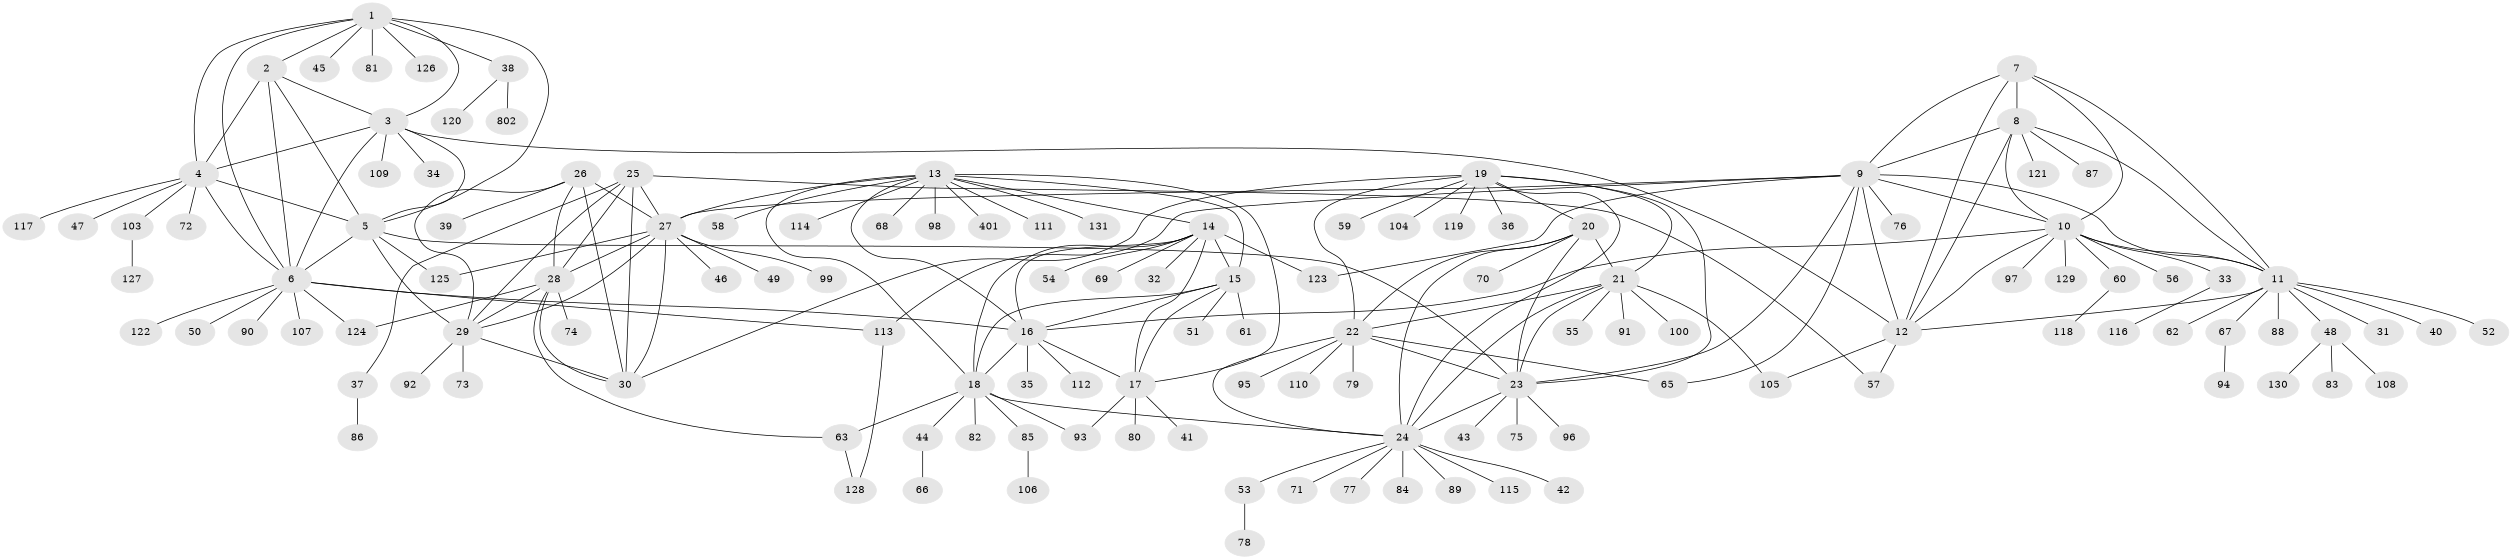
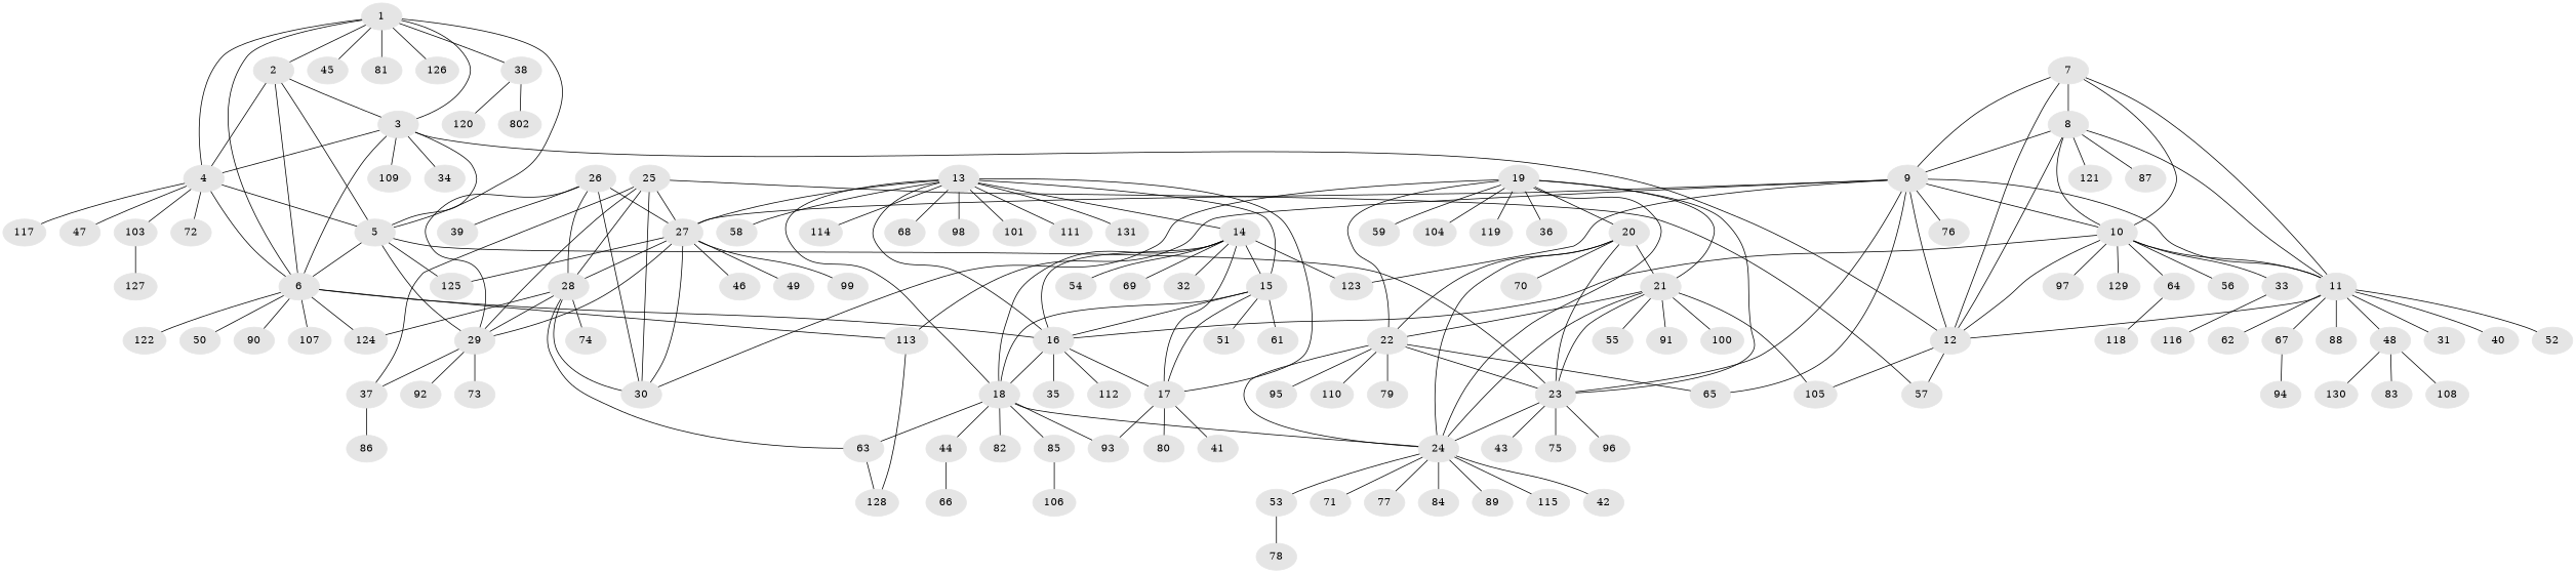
  graph {
    node [color=gray90 style=filled]
    1
    2
    3
    4
    5
    6
    38
    45
    81
    126
    12
    34
    109
    47
    72
    103
    117
    23
    29
    125
    16
    50
    90
    107
    113
    122
    124
    n28 [label=802]
    120
    57
    105
    127
    24
    43
    75
    96
    30
    73
    92
    17
    18
    35
    112
    128
    7
    8
    9
    10
    11
    87
    121
    27
    65
    76
    123
    33
    56
-   60
+   60 [label=64]
    97
    129
    31
    40
    52
    62
    67
    88
    48
    28
    46
    49
    99
    116
    118
    94
    13
    14
    15
    58
    68
    98
-   101 [label=401]
+   101
    111
    114
    131
    32
    54
    69
    51
    61
    41
    80
    93
    44
    63
    82
    85
    115
    42
    53
    71
    77
    84
    89
    66
    106
    19
    20
    21
    22
    36
    59
    104
    119
    70
    55
    91
    100
    79
    95
    110
    78
    25
    37
    26
    39
    74
    86
    83
    108
    130
    1 -- 2
    1 -- 3
    1 -- 4
    1 -- 5
    1 -- 6
    1 -- 38
    1 -- 45
    1 -- 81
    1 -- 126
    2 -- 3
    2 -- 4
    2 -- 5
    2 -- 6
    3 -- 4
    3 -- 5
    3 -- 6
    3 -- 12
    3 -- 34
    3 -- 109
    4 -- 5
    4 -- 6
    4 -- 47
    4 -- 72
    4 -- 103
    4 -- 117
    5 -- 6
    5 -- 23
    5 -- 29
    5 -- 125
    6 -- 16
    6 -- 50
    6 -- 90
    6 -- 107
    6 -- 113
    6 -- 122
    6 -- 124
    38 -- n28
    38 -- 120
    12 -- 57
    12 -- 105
    103 -- 127
    23 -- 24
    23 -- 43
    23 -- 75
    23 -- 96
-   29 -- 30
+   29 -- 37
    29 -- 73
    29 -- 92
    16 -- 17
    16 -- 18
    16 -- 35
    16 -- 112
    113 -- 128
    24 -- 115
    24 -- 42
    24 -- 53
    24 -- 71
    24 -- 77
    24 -- 84
    24 -- 89
    17 -- 41
    17 -- 80
    17 -- 93
    18 -- 24
    18 -- 93
    18 -- 44
    18 -- 63
    18 -- 82
    18 -- 85
    7 -- 12
    7 -- 8
    7 -- 9
    7 -- 10
    7 -- 11
    8 -- 12
    8 -- 9
    8 -- 10
    8 -- 11
    8 -- 87
    8 -- 121
    9 -- 12
    9 -- 23
    9 -- 113
    9 -- 10
    9 -- 11
    9 -- 27
    9 -- 65
    9 -- 76
    9 -- 123
    10 -- 12
    10 -- 16
    10 -- 11
    10 -- 33
    10 -- 56
    10 -- 60
    10 -- 97
    10 -- 129
    11 -- 12
    11 -- 31
    11 -- 40
    11 -- 52
    11 -- 62
    11 -- 67
    11 -- 88
    11 -- 48
    27 -- 29
    27 -- 125
    27 -- 30
    27 -- 28
    27 -- 46
    27 -- 49
    27 -- 99
    33 -- 116
    60 -- 118
    67 -- 94
    48 -- 83
    48 -- 108
    48 -- 130
    28 -- 29
    28 -- 124
    28 -- 30
    28 -- 63
    28 -- 74
    13 -- 16
    13 -- 17
    13 -- 18
    13 -- 27
    13 -- 14
    13 -- 15
    13 -- 58
    13 -- 68
    13 -- 98
    13 -- 101
    13 -- 111
    13 -- 114
    13 -- 131
    14 -- 16
    14 -- 17
    14 -- 18
    14 -- 123
    14 -- 15
    14 -- 32
    14 -- 54
    14 -- 69
    15 -- 16
    15 -- 17
    15 -- 18
    15 -- 51
    15 -- 61
    44 -- 66
    63 -- 128
    85 -- 106
    53 -- 78
    19 -- 23
    19 -- 24
    19 -- 30
    19 -- 20
    19 -- 21
    19 -- 22
    19 -- 36
    19 -- 59
    19 -- 104
    19 -- 119
    20 -- 23
    20 -- 24
    20 -- 21
    20 -- 22
    20 -- 70
    21 -- 23
    21 -- 105
    21 -- 24
    21 -- 22
    21 -- 55
    21 -- 91
    21 -- 100
    22 -- 23
    22 -- 24
    22 -- 65
    22 -- 79
    22 -- 95
    22 -- 110
    25 -- 29
    25 -- 57
    25 -- 30
    25 -- 27
    25 -- 28
    25 -- 37
    37 -- 86
    26 -- 29
    26 -- 30
    26 -- 27
    26 -- 28
    26 -- 39
  }
